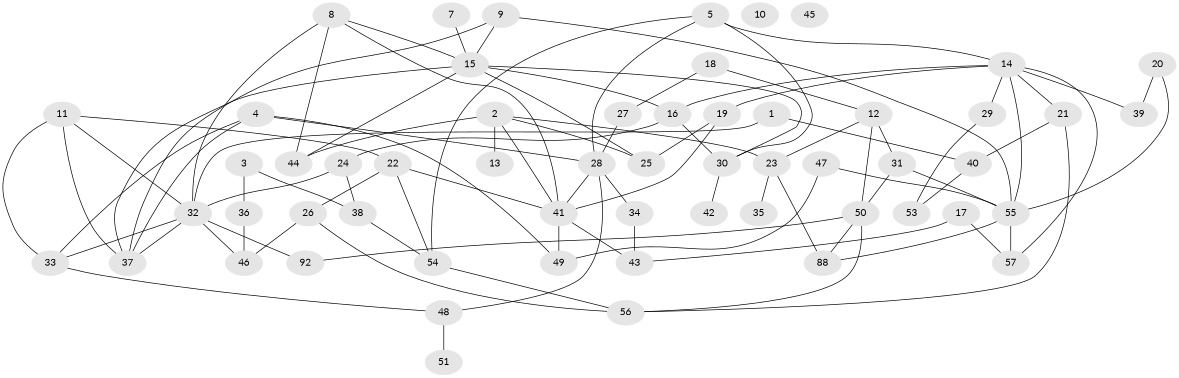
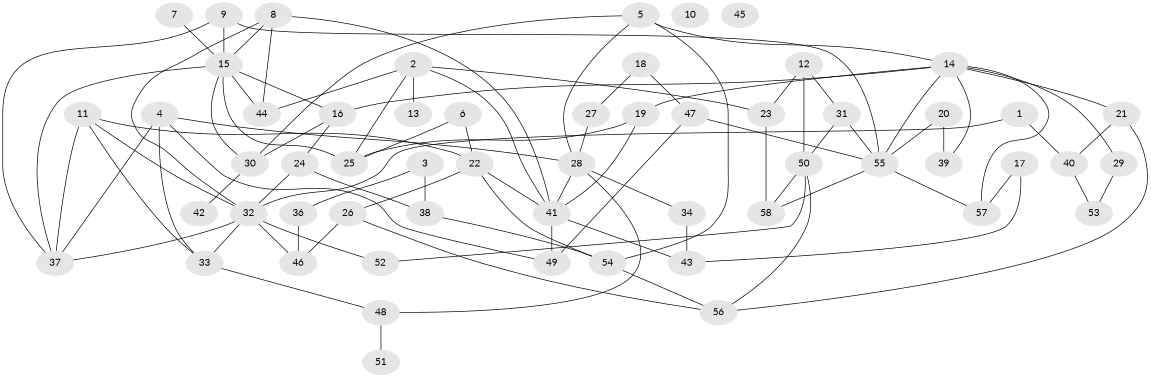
  graph {
    fontname=Lato
    node [color=gray90 fontname=Lato style=filled]
    edge [fontname=Lato]
    1
    32
    40
    21
    56
    33
    37
    46
-   52 [label=92]
+   52
    2
    13
    23
    25
    41
    44
-   35
-   58 [label=88]
+   58
    49
    43
    3
    36
    38
    54
    4
    28
    34
    48
    5
    14
    30
    55
    39
    16
    19
    29
    57
    42
+   6
    22
    26
    7
    15
    8
    9
    10
    11
    12
    31
    50
    24
    53
    17
    18
    27
    47
    20
    51
    45
    1 -- 32
    1 -- 40
    32 -- 33
    32 -- 37
    32 -- 46
    32 -- 52
    40 -- 53
    21 -- 40
    21 -- 56
    33 -- 48
    2 -- 13
    2 -- 23
    2 -- 25
    2 -- 41
    2 -- 44
-   23 -- 35
    23 -- 58
    41 -- 49
    41 -- 43
    3 -- 36
    3 -- 38
    36 -- 46
    38 -- 54
    54 -- 56
    4 -- 33
    4 -- 37
    4 -- 49
    4 -- 28
    28 -- 41
    28 -- 34
    28 -- 48
    34 -- 43
    48 -- 51
    5 -- 54
    5 -- 28
    5 -- 14
    5 -- 30
    14 -- 21
    14 -- 55
    14 -- 39
    14 -- 16
    14 -- 19
    14 -- 29
    14 -- 57
    30 -- 42
    55 -- 58
    55 -- 57
    16 -- 30
    16 -- 24
    19 -- 25
    19 -- 41
    29 -- 53
+   6 -- 25
+   6 -- 22
    22 -- 41
    22 -- 54
    22 -- 26
    26 -- 56
    26 -- 46
    7 -- 15
    15 -- 37
    15 -- 25
    15 -- 44
    15 -- 30
    15 -- 16
    8 -- 32
    8 -- 41
    8 -- 44
    8 -- 15
    9 -- 37
    9 -- 55
    9 -- 15
    11 -- 32
    11 -- 33
    11 -- 37
    11 -- 22
    12 -- 23
    12 -- 31
    12 -- 50
    31 -- 55
    31 -- 50
    50 -- 56
    50 -- 52
    50 -- 58
    24 -- 32
    24 -- 38
    17 -- 43
    17 -- 57
    18 -- 27
-   18 -- 12
+   18 -- 47
    27 -- 28
    47 -- 49
    47 -- 55
    20 -- 55
    20 -- 39
  }
